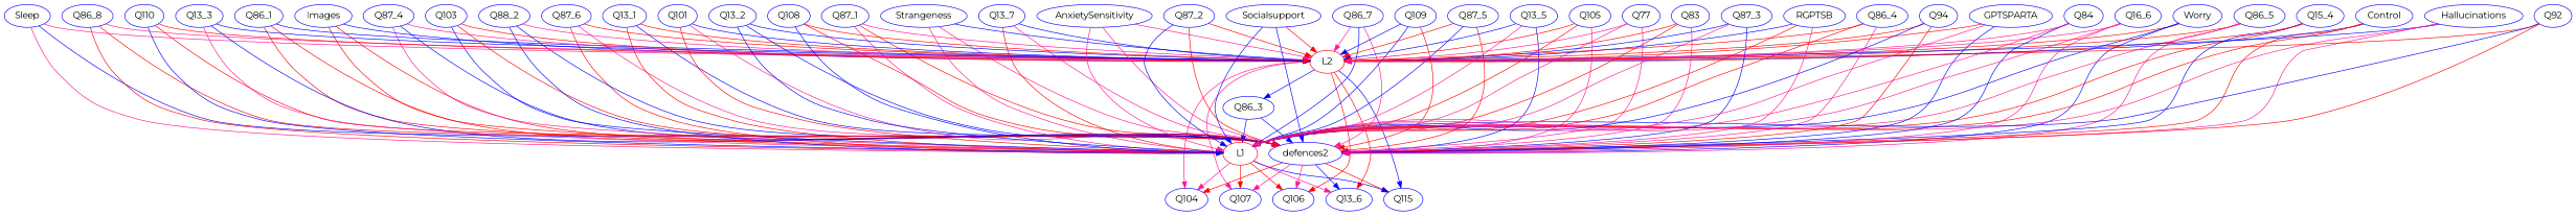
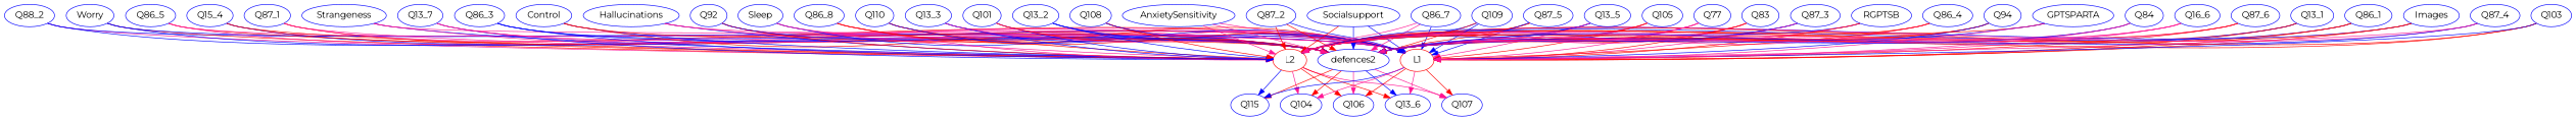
  digraph {
    fontname=Montserrat
    node [color=blue fontname=Montserrat]
    edge [color=red fontname=Montserrat]
    Q87_6
    L2 [color=red]
    defences2
    L1 [color=red]
    Q13_1
    Q86_1
    Images
    Q87_4
    Q103
    n10 [label=Q88_2]
    Worry
    Q86_5
    n13 [label=Q15_4]
    Q87_1
    Strangeness
    Q13_7
    Q86_3
    Q107
    Control
    Hallucinations
    Q115
    Q92
    Sleep
    Q86_8
    Q110
    Q104
    Q13_3
    Q101
    Q106
    Q13_2
    Q13_6
    Q108
    AnxietySensitivity
    Q87_2
    Socialsupport
    Q86_7
    Q109
    Q87_5
    Q13_5
    Q105
    Q77
    Q83
    Q87_3
    RGPTSB
    Q86_4
    Q94
    GPTSPARTA
    Q84
    n49 [label=Q16_6]
    subgraph sub_1 {
    }
    subgraph sub_2 {
      Q87_6
      L2
      defences2
      L1
      Q13_1
      Q86_1
      Images
      Q87_4
      Q103
      n10
      Worry
      Q86_5
      n13
      Q87_1
      Strangeness
      Q13_7
      Q86_3
      Q107
      Control
      Hallucinations
      Q115
      Q92
      Sleep
      Q86_8
      Q110
      Q104
      Q13_3
      Q101
      Q106
      Q13_2
      Q13_6
      Q108
      AnxietySensitivity
      Q87_2
      Socialsupport
      Q86_7
      Q109
      Q87_5
      Q13_5
      Q105
      Q77
      Q83
      Q87_3
      RGPTSB
      Q86_4
      Q94
      GPTSPARTA
      Q84
      n49
    }
    Q87_6 -> L2
    Q87_6 -> defences2 [color=deeppink]
    Q87_6 -> L1
    L2 -> Q107 [color=deeppink]
    L2 -> Q115 [color=blue]
    L2 -> Q104 [color=deeppink]
    L2 -> Q106
    L2 -> Q13_6
    defences2 -> Q107 [color=deeppink]
    defences2 -> Q115
    defences2 -> Q104
    defences2 -> Q106 [color=deeppink]
    defences2 -> Q13_6 [color=blue]
    L1 -> Q107
    L1 -> Q115 [color=blue]
    L1 -> Q104 [color=deeppink]
    L1 -> Q106
    L1 -> Q13_6 [color=deeppink]
    Q13_1 -> L2
    Q13_1 -> defences2 [color=blue]
    Q13_1 -> L1
    Q86_1 -> L2 [color=blue]
    Q86_1 -> defences2
    Q86_1 -> L1
    Images -> L2 [color=blue]
    Images -> defences2
    Images -> L1
    Q87_4 -> L2 [color=deeppink]
    Q87_4 -> defences2 [color=blue]
    Q87_4 -> L1 [color=deeppink]
    Q103 -> L2
    Q103 -> defences2
    Q103 -> L1 [color=blue]
    n10 -> L2 [color=deeppink]
    n10 -> defences2 [color=blue]
    n10 -> L1 [color=blue]
    Worry -> L2
    Worry -> defences2 [color=blue]
    Worry -> L1 [color=blue]
    Q86_5 -> L2
    Q86_5 -> defences2 [color=deeppink]
    Q86_5 -> L1 [color=deeppink]
    n13 -> L2
    n13 -> defences2 [color=blue]
    n13 -> L1
    Q87_1 -> L2 [color=deeppink]
    Q87_1 -> defences2
    Q87_1 -> L1 [color=deeppink]
    Strangeness -> L2 [color=blue]
    Strangeness -> defences2 [color=deeppink]
    Strangeness -> L1 [color=deeppink]
    Q13_7 -> L2 [color=blue]
    Q13_7 -> defences2 [color=deeppink]
-   Q13_7 -> L1
-   L2 -> Q86_3 [color=blue]
+   Q13_7 -> L1 [color=deeppink]
+   Q86_3 -> L2 [color=blue]
    Q86_3 -> defences2 [color=blue]
    Q86_3 -> L1 [color=blue]
    Control -> L2 [color=blue]
    Control -> defences2
    Control -> L1
    Hallucinations -> L2 [color=blue]
    Hallucinations -> defences2 [color=deeppink]
    Hallucinations -> L1 [color=deeppink]
    Q92 -> L2
    Q92 -> defences2
    Q92 -> L1 [color=blue]
    Sleep -> L2 [color=deeppink]
    Sleep -> defences2 [color=blue]
    Sleep -> L1 [color=deeppink]
    Q86_8 -> L2 [color=deeppink]
    Q86_8 -> defences2
    Q86_8 -> L1
    Q110 -> L2
    Q110 -> defences2
    Q110 -> L1 [color=blue]
    Q13_3 -> L2 [color=blue]
    Q13_3 -> defences2 [color=blue]
    Q13_3 -> L1 [color=deeppink]
    Q101 -> L2 [color=blue]
    Q101 -> defences2 [color=deeppink]
    Q101 -> L1
    Q13_2 -> L2 [color=blue]
    Q13_2 -> defences2 [color=blue]
    Q13_2 -> L1 [color=blue]
    Q108 -> L2
    Q108 -> defences2
    Q108 -> L1 [color=blue]
    AnxietySensitivity -> L2 [color=deeppink]
    AnxietySensitivity -> defences2 [color=deeppink]
    AnxietySensitivity -> L1 [color=deeppink]
    Q87_2 -> L2
    Q87_2 -> defences2
    Q87_2 -> L1 [color=blue]
    Socialsupport -> L2
    Socialsupport -> defences2 [color=blue]
    Socialsupport -> L1 [color=blue]
    Q86_7 -> L2 [color=deeppink]
    Q86_7 -> defences2 [color=deeppink]
    Q86_7 -> L1 [color=blue]
    Q109 -> L2 [color=blue]
    Q109 -> defences2
    Q109 -> L1 [color=blue]
    Q87_5 -> L2
    Q87_5 -> defences2
    Q87_5 -> L1 [color=blue]
    Q13_5 -> L2 [color=blue]
    Q13_5 -> defences2 [color=blue]
    Q13_5 -> L1 [color=deeppink]
    Q105 -> L2
    Q105 -> defences2 [color=deeppink]
    Q105 -> L1
    Q77 -> L2 [color=deeppink]
    Q77 -> defences2 [color=deeppink]
    Q77 -> L1 [color=deeppink]
    Q83 -> L2
    Q83 -> defences2 [color=deeppink]
    Q83 -> L1
    Q87_3 -> L2 [color=blue]
    Q87_3 -> defences2 [color=blue]
    Q87_3 -> L1 [color=deeppink]
    RGPTSB -> L2 [color=blue]
    RGPTSB -> defences2 [color=deeppink]
    RGPTSB -> L1
    Q86_4 -> L2
    Q86_4 -> defences2 [color=deeppink]
    Q86_4 -> L1
    Q94 -> L2
    Q94 -> defences2
    Q94 -> L1 [color=blue]
    GPTSPARTA -> L2
    GPTSPARTA -> defences2 [color=blue]
    GPTSPARTA -> L1 [color=deeppink]
    Q84 -> L2 [color=deeppink]
    Q84 -> defences2 [color=blue]
    Q84 -> L1 [color=deeppink]
    n49 -> L2 [color=deeppink]
    n49 -> defences2 [color=deeppink]
    n49 -> L1 [color=deeppink]
  }
